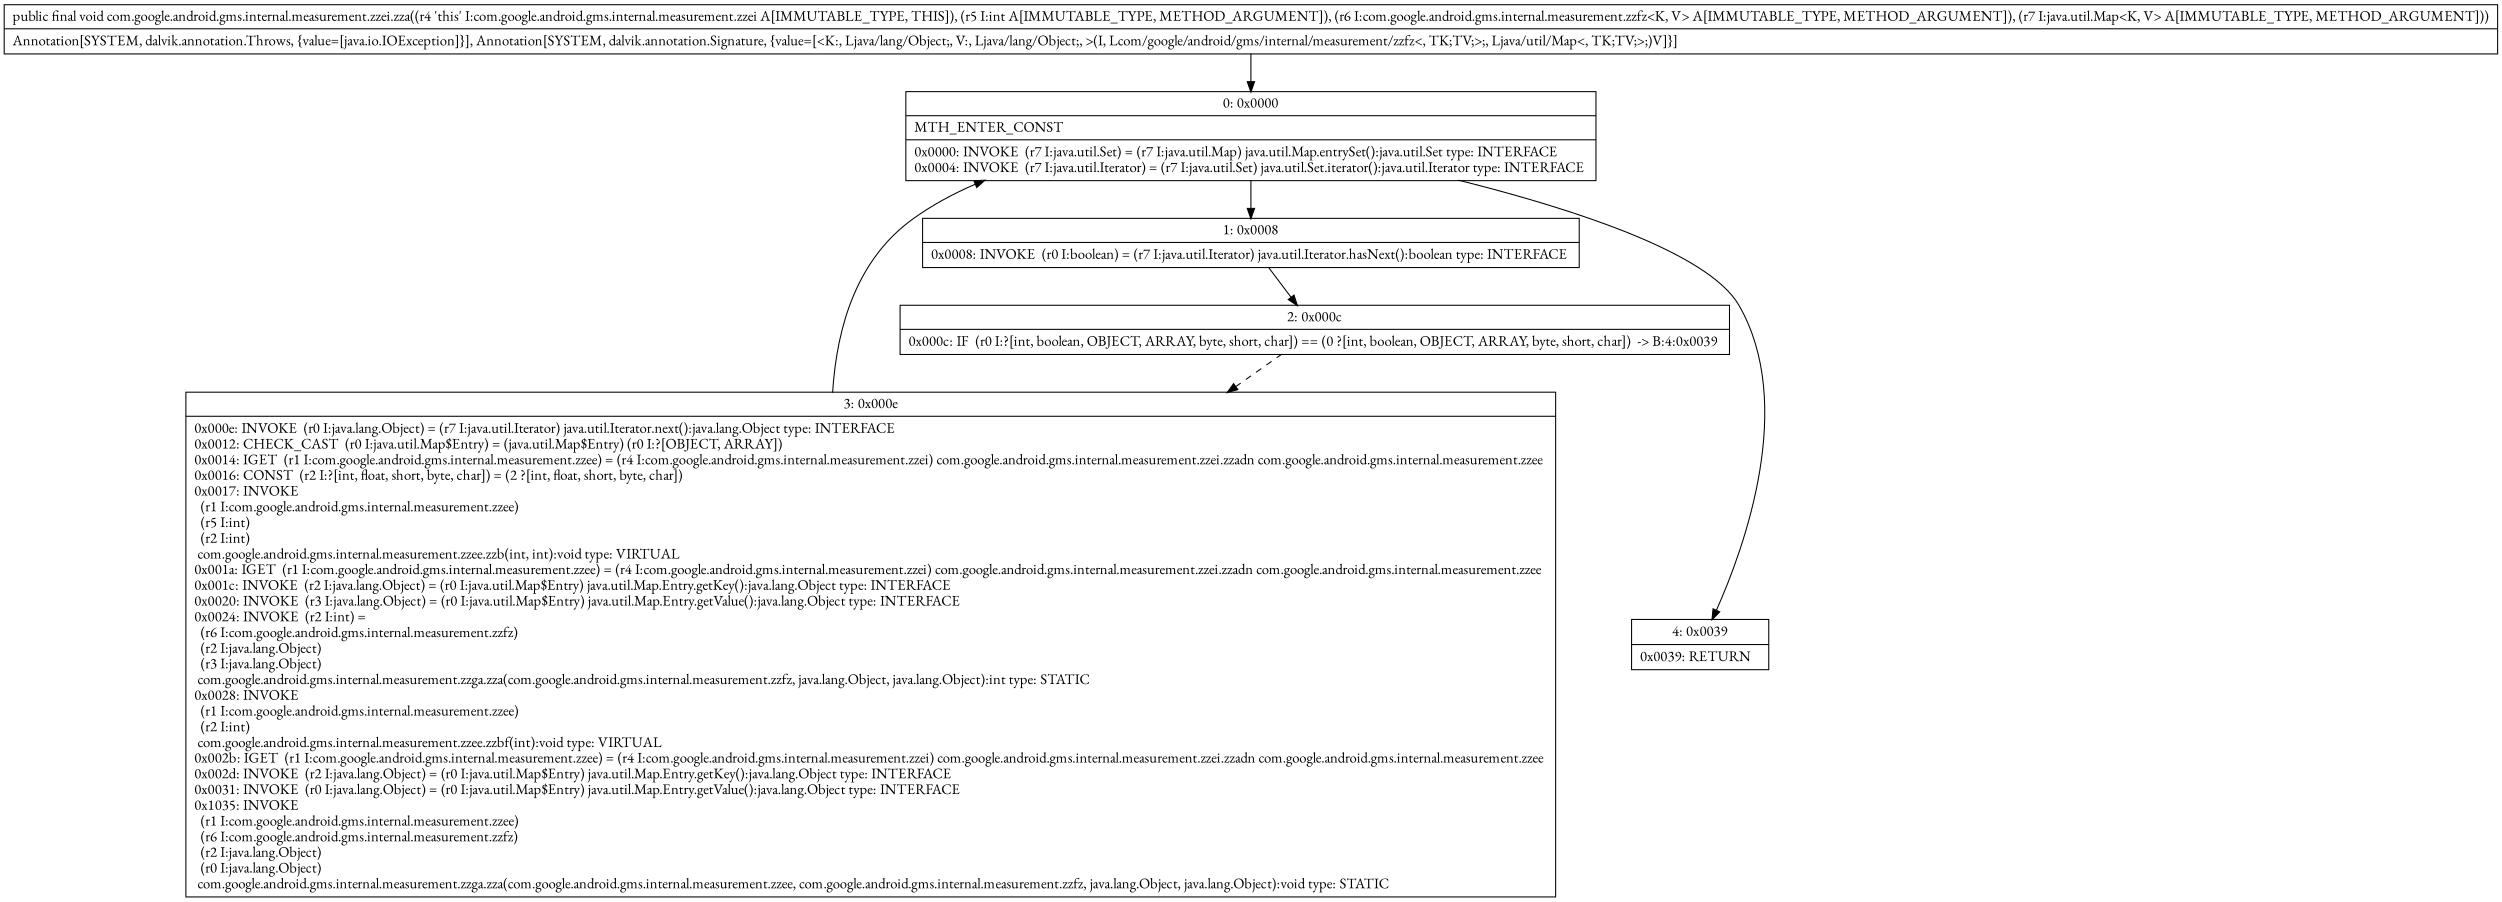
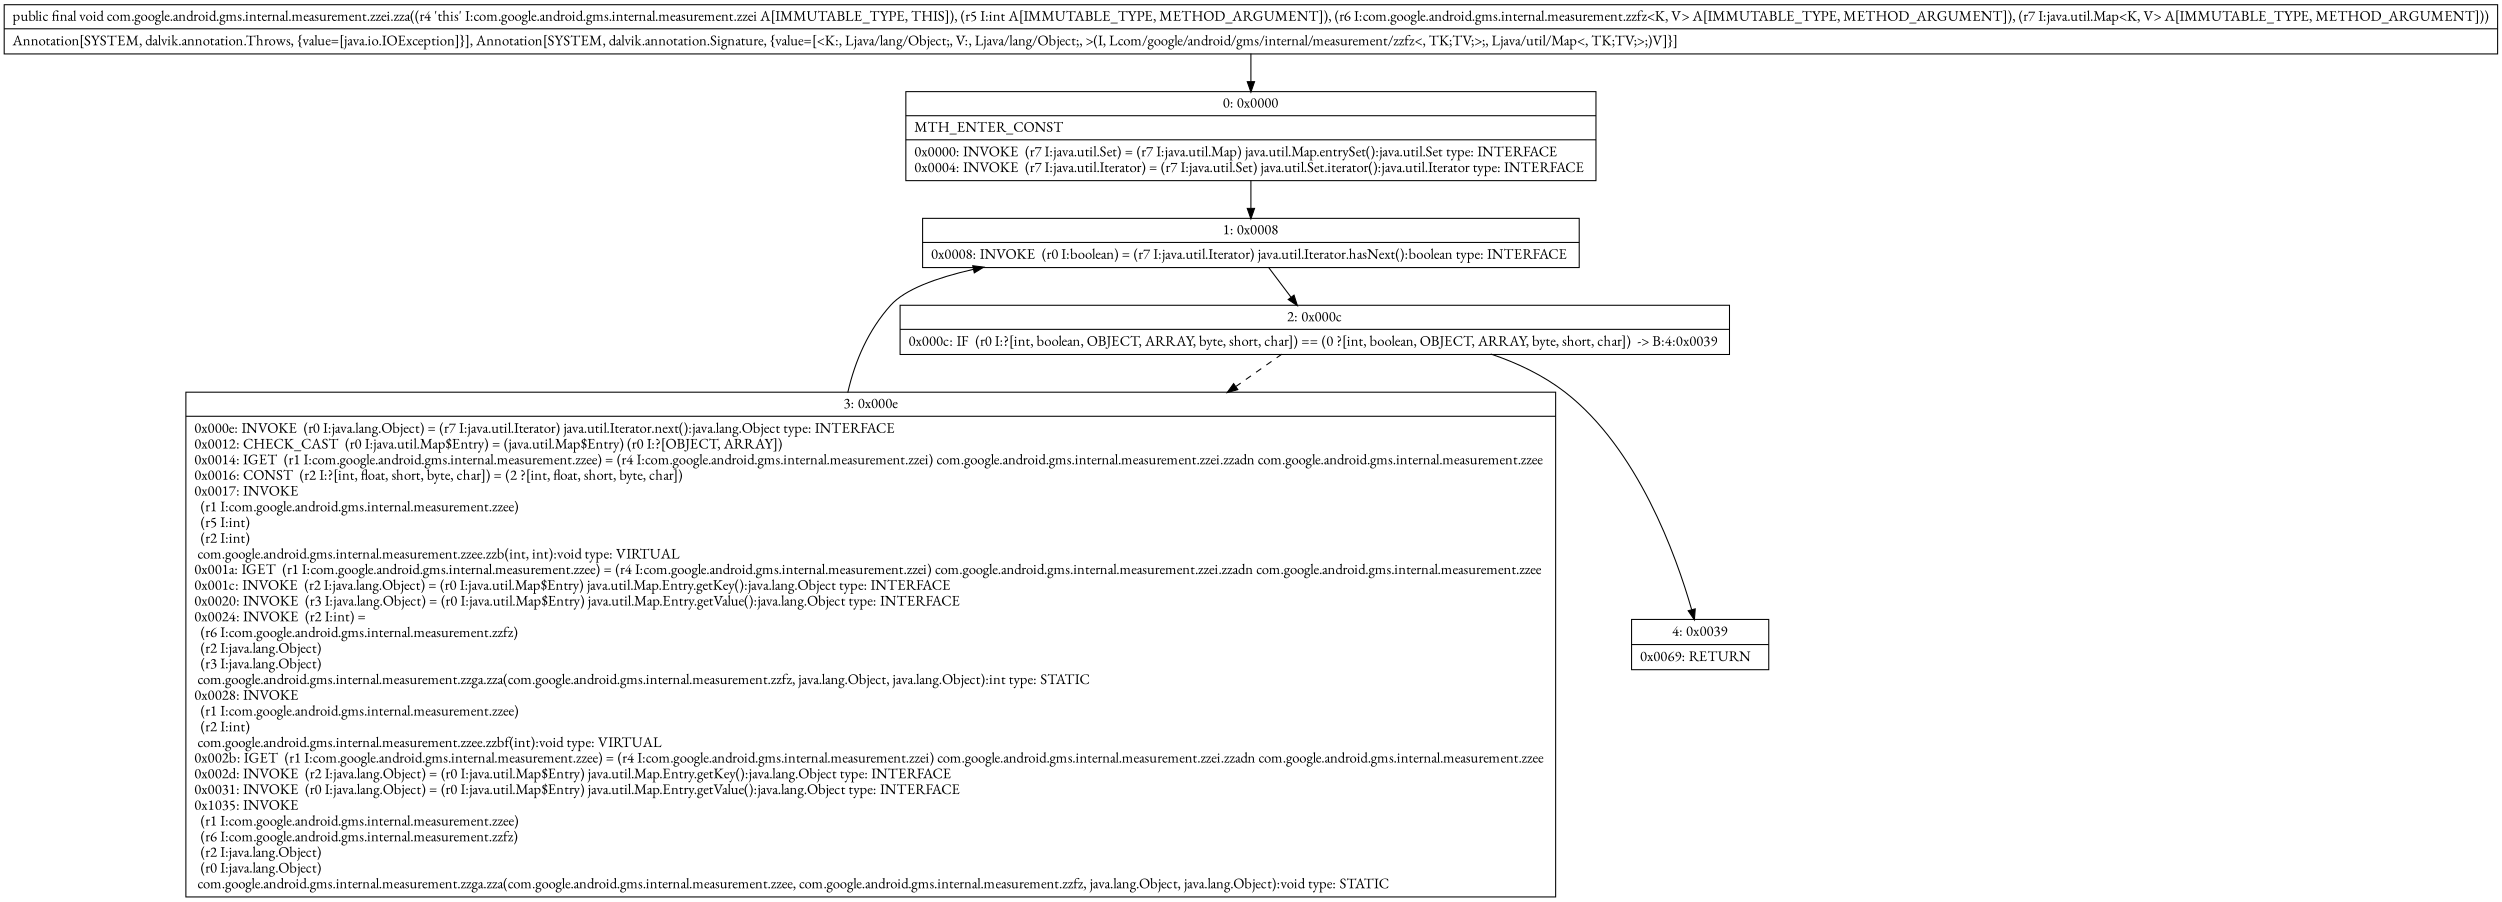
  digraph {
    fontname="EB Garamond"
    node [fontname="EB Garamond" shape=record]
    edge [fontname="EB Garamond"]
    n1 [label="{0\:\ 0x0000|MTH_ENTER_CONST\l|0x0000: INVOKE  (r7 I:java.util.Set) = (r7 I:java.util.Map) java.util.Map.entrySet():java.util.Set type: INTERFACE \l0x0004: INVOKE  (r7 I:java.util.Iterator) = (r7 I:java.util.Set) java.util.Set.iterator():java.util.Iterator type: INTERFACE \l}"]
    n2 [label="{1\:\ 0x0008|0x0008: INVOKE  (r0 I:boolean) = (r7 I:java.util.Iterator) java.util.Iterator.hasNext():boolean type: INTERFACE \l}"]
    n3 [label="{2\:\ 0x000c|0x000c: IF  (r0 I:?[int, boolean, OBJECT, ARRAY, byte, short, char]) == (0 ?[int, boolean, OBJECT, ARRAY, byte, short, char])  \-\> B:4:0x0039 \l}"]
    n4 [label="{3\:\ 0x000e|0x000e: INVOKE  (r0 I:java.lang.Object) = (r7 I:java.util.Iterator) java.util.Iterator.next():java.lang.Object type: INTERFACE \l0x0012: CHECK_CAST  (r0 I:java.util.Map$Entry) = (java.util.Map$Entry) (r0 I:?[OBJECT, ARRAY]) \l0x0014: IGET  (r1 I:com.google.android.gms.internal.measurement.zzee) = (r4 I:com.google.android.gms.internal.measurement.zzei) com.google.android.gms.internal.measurement.zzei.zzadn com.google.android.gms.internal.measurement.zzee \l0x0016: CONST  (r2 I:?[int, float, short, byte, char]) = (2 ?[int, float, short, byte, char]) \l0x0017: INVOKE  \l  (r1 I:com.google.android.gms.internal.measurement.zzee)\l  (r5 I:int)\l  (r2 I:int)\l com.google.android.gms.internal.measurement.zzee.zzb(int, int):void type: VIRTUAL \l0x001a: IGET  (r1 I:com.google.android.gms.internal.measurement.zzee) = (r4 I:com.google.android.gms.internal.measurement.zzei) com.google.android.gms.internal.measurement.zzei.zzadn com.google.android.gms.internal.measurement.zzee \l0x001c: INVOKE  (r2 I:java.lang.Object) = (r0 I:java.util.Map$Entry) java.util.Map.Entry.getKey():java.lang.Object type: INTERFACE \l0x0020: INVOKE  (r3 I:java.lang.Object) = (r0 I:java.util.Map$Entry) java.util.Map.Entry.getValue():java.lang.Object type: INTERFACE \l0x0024: INVOKE  (r2 I:int) = \l  (r6 I:com.google.android.gms.internal.measurement.zzfz)\l  (r2 I:java.lang.Object)\l  (r3 I:java.lang.Object)\l com.google.android.gms.internal.measurement.zzga.zza(com.google.android.gms.internal.measurement.zzfz, java.lang.Object, java.lang.Object):int type: STATIC \l0x0028: INVOKE  \l  (r1 I:com.google.android.gms.internal.measurement.zzee)\l  (r2 I:int)\l com.google.android.gms.internal.measurement.zzee.zzbf(int):void type: VIRTUAL \l0x002b: IGET  (r1 I:com.google.android.gms.internal.measurement.zzee) = (r4 I:com.google.android.gms.internal.measurement.zzei) com.google.android.gms.internal.measurement.zzei.zzadn com.google.android.gms.internal.measurement.zzee \l0x002d: INVOKE  (r2 I:java.lang.Object) = (r0 I:java.util.Map$Entry) java.util.Map.Entry.getKey():java.lang.Object type: INTERFACE \l0x0031: INVOKE  (r0 I:java.lang.Object) = (r0 I:java.util.Map$Entry) java.util.Map.Entry.getValue():java.lang.Object type: INTERFACE \l0x1035: INVOKE  \l  (r1 I:com.google.android.gms.internal.measurement.zzee)\l  (r6 I:com.google.android.gms.internal.measurement.zzfz)\l  (r2 I:java.lang.Object)\l  (r0 I:java.lang.Object)\l com.google.android.gms.internal.measurement.zzga.zza(com.google.android.gms.internal.measurement.zzee, com.google.android.gms.internal.measurement.zzfz, java.lang.Object, java.lang.Object):void type: STATIC \l}"]
-   n5 [label="{4\:\ 0x0039|0x0039: RETURN   \l}"]
+   n5 [label="{4\:\ 0x0039|0x0069: RETURN   \l}"]
    n6 [label="{public final void com.google.android.gms.internal.measurement.zzei.zza((r4 'this' I:com.google.android.gms.internal.measurement.zzei A[IMMUTABLE_TYPE, THIS]), (r5 I:int A[IMMUTABLE_TYPE, METHOD_ARGUMENT]), (r6 I:com.google.android.gms.internal.measurement.zzfz\<K, V\> A[IMMUTABLE_TYPE, METHOD_ARGUMENT]), (r7 I:java.util.Map\<K, V\> A[IMMUTABLE_TYPE, METHOD_ARGUMENT]))  | Annotation[SYSTEM, dalvik.annotation.Throws, \{value=[java.io.IOException]\}], Annotation[SYSTEM, dalvik.annotation.Signature, \{value=[\<K:, Ljava\/lang\/Object;, V:, Ljava\/lang\/Object;, \>(I, Lcom\/google\/android\/gms\/internal\/measurement\/zzfz\<, TK;TV;\>;, Ljava\/util\/Map\<, TK;TV;\>;)V]\}]\l}"]
    n1 -> n2
    n2 -> n3
    n3 -> n4 [style=dashed]
-   n1 -> n5
-   n4 -> n1
+   n3 -> n5
+   n4 -> n2
    n6 -> n1
  }
